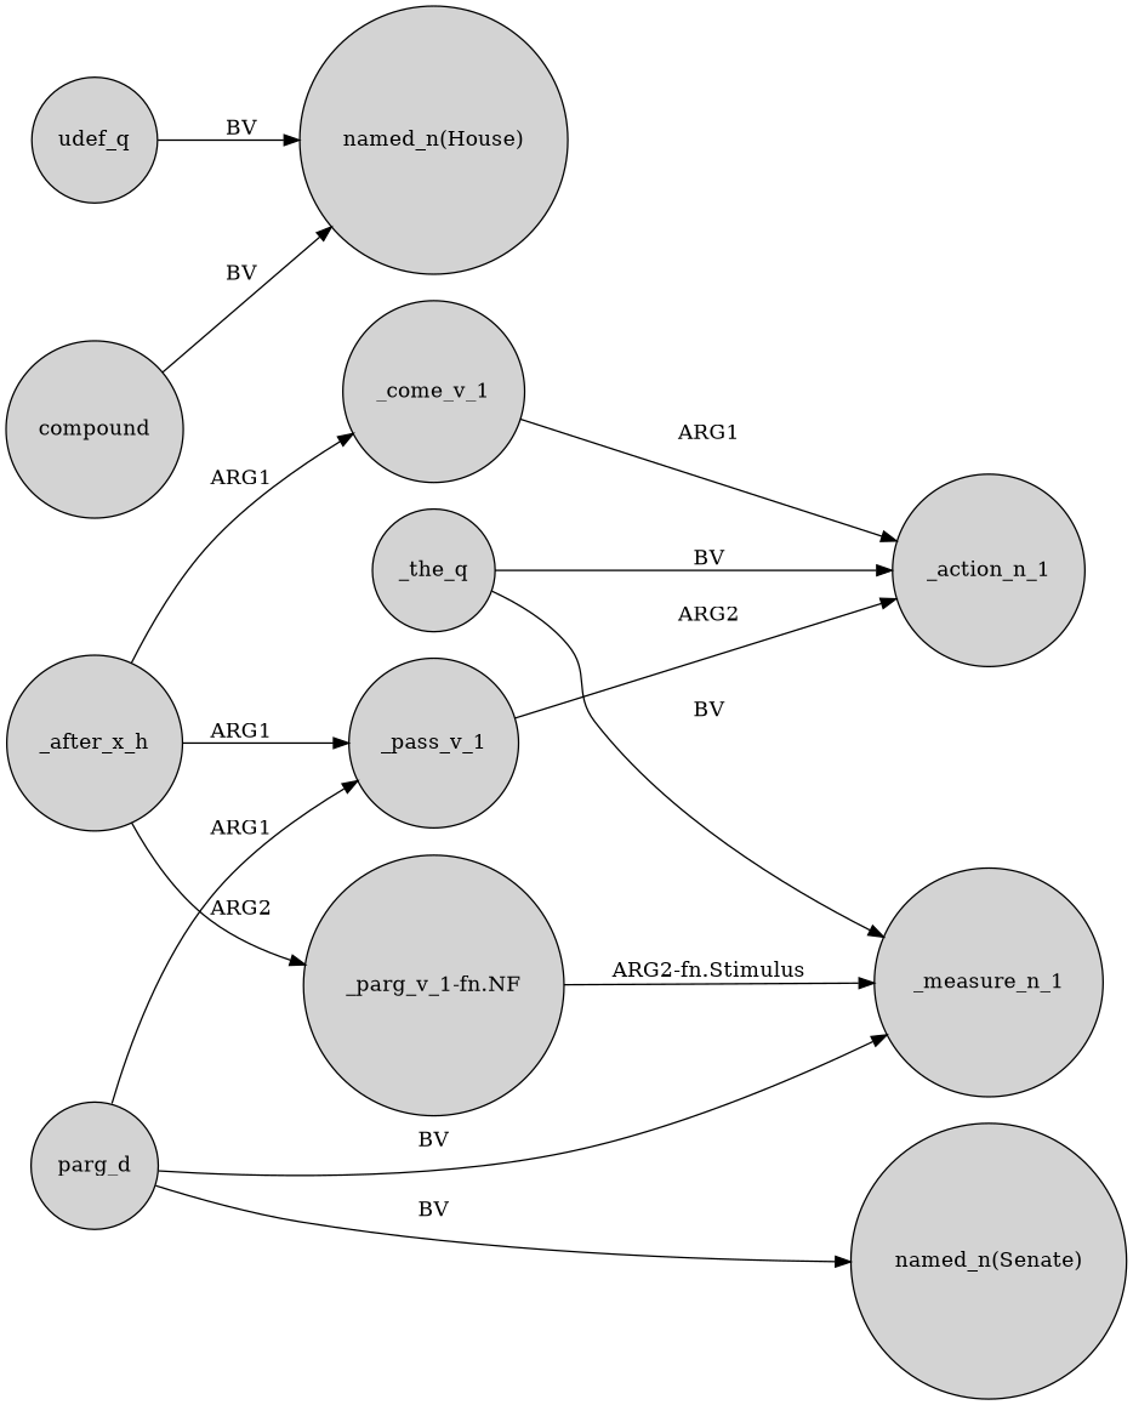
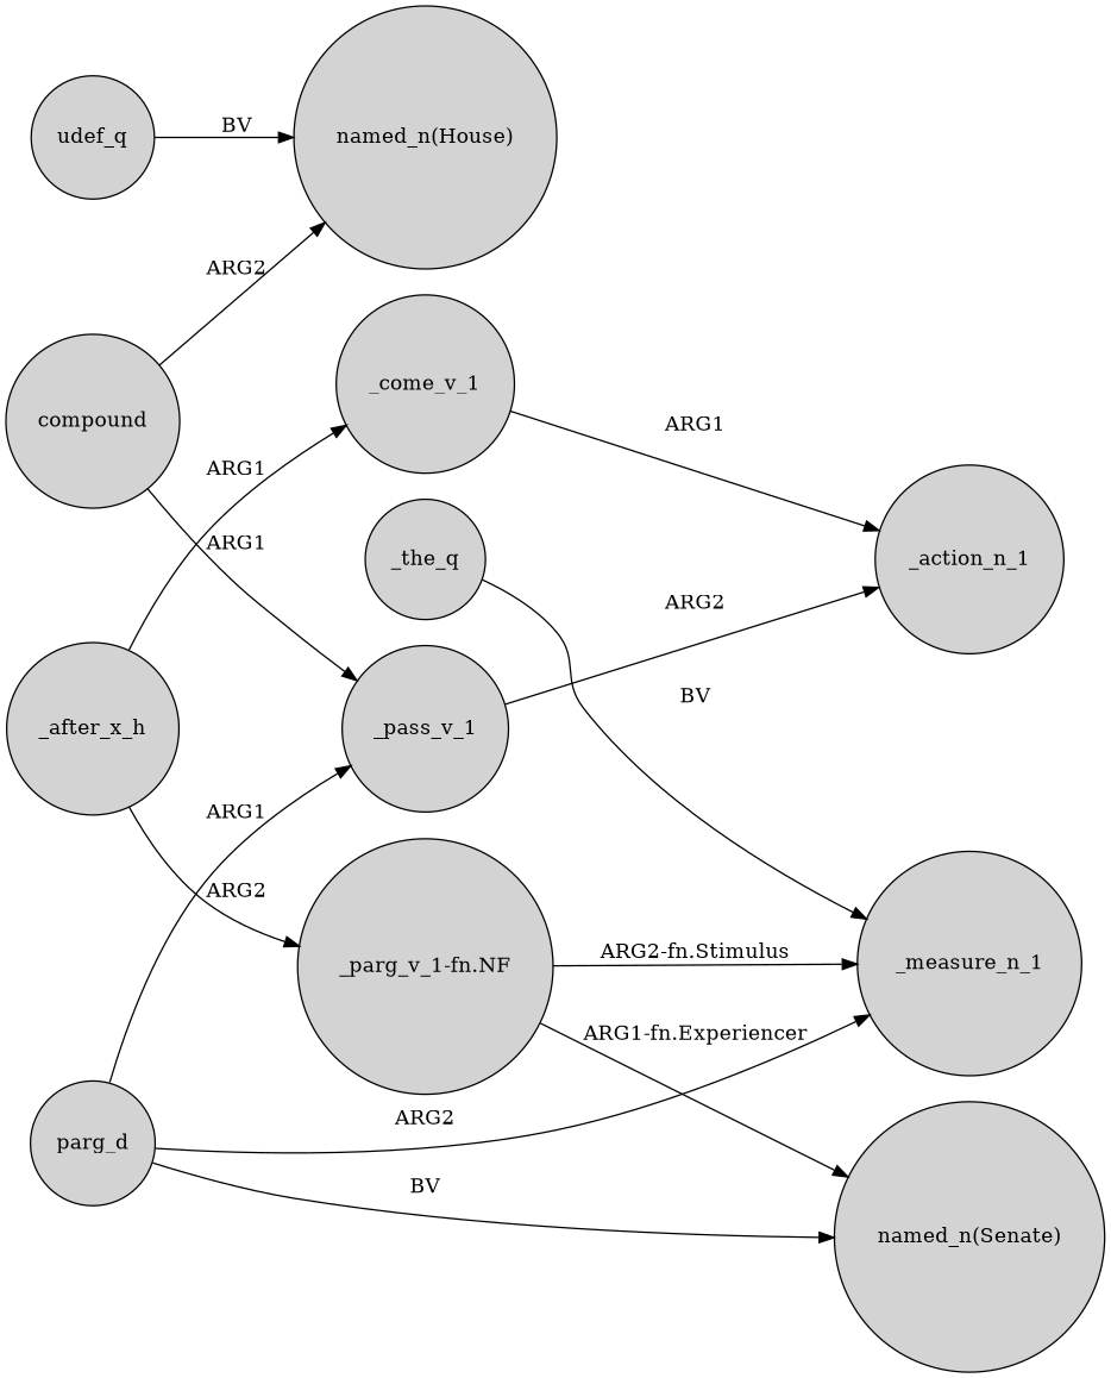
  digraph {
    rankdir=LR
    node [shape=circle style=filled]
    udef_q
    "named_n(House)"
    n3 [label="_parg_v_1-fn.NF"]
    _after_x_h
    _come_v_1
    _measure_n_1
    "named_n(Senate)"
    _action_n_1
    _the_q
    compound
    _pass_v_1
    parg_d
    udef_q -> "named_n(House)" [label=BV]
    n3 -> _measure_n_1 [label="ARG2-fn.Stimulus"]
+   n3 -> "named_n(Senate)" [label="ARG1-fn.Experiencer"]
    _after_x_h -> n3 [label=ARG2]
    _after_x_h -> _come_v_1 [label=ARG1]
    _come_v_1 -> _action_n_1 [label=ARG1]
    _the_q -> _measure_n_1 [label=BV]
-   _the_q -> _action_n_1 [label=BV]
-   compound -> "named_n(House)" [label=BV]
-   _after_x_h -> _pass_v_1 [label=ARG1]
+   compound -> "named_n(House)" [label=ARG2]
+   compound -> _pass_v_1 [label=ARG1]
    _pass_v_1 -> _action_n_1 [label=ARG2]
-   parg_d -> _measure_n_1 [label=BV]
+   parg_d -> _measure_n_1 [label=ARG2]
    parg_d -> "named_n(Senate)" [label=BV]
    parg_d -> _pass_v_1 [label=ARG1]
  }
